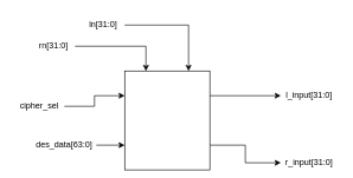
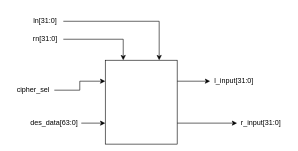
  <mxCell id="0" />
  <mxCell id="1" parent="0" />
  <mxCell id="2" style="edgeStyle=orthogonalEdgeStyle;rounded=0;orthogonalLoop=1;jettySize=auto;html=1;exitX=0.25;exitY=0;exitDx=0;exitDy=0;entryX=0;entryY=0.5;entryDx=0;entryDy=0;" edge="1" parent="1" source="4" target="9"><mxGeometry relative="1" as="geometry" /></mxCell>
  <mxCell id="3" style="edgeStyle=orthogonalEdgeStyle;rounded=0;orthogonalLoop=1;jettySize=auto;html=1;exitX=0.75;exitY=0;exitDx=0;exitDy=0;entryX=0;entryY=0.5;entryDx=0;entryDy=0;" edge="1" parent="1" source="4" target="10"><mxGeometry relative="1" as="geometry" /></mxCell>
  <mxCell id="4" value="" style="rounded=0;whiteSpace=wrap;html=1;rotation=90;" vertex="1" parent="1"><mxGeometry x="165" y="110" width="140" height="120" as="geometry" /></mxCell>
  <mxCell id="5" style="edgeStyle=orthogonalEdgeStyle;rounded=0;orthogonalLoop=1;jettySize=auto;html=1;exitX=1;exitY=0.5;exitDx=0;exitDy=0;entryX=0.25;entryY=1;entryDx=0;entryDy=0;" edge="1" parent="1" source="6" target="4"><mxGeometry relative="1" as="geometry" /></mxCell>
  <mxCell id="6" value="cipher_sel" style="text;html=1;align=center;verticalAlign=middle;whiteSpace=wrap;rounded=0;" vertex="1" parent="1"><mxGeometry x="20" y="135" width="70" height="30" as="geometry" /></mxCell>
  <mxCell id="7" style="edgeStyle=orthogonalEdgeStyle;rounded=0;orthogonalLoop=1;jettySize=auto;html=1;exitX=1;exitY=0.5;exitDx=0;exitDy=0;entryX=0.75;entryY=1;entryDx=0;entryDy=0;" edge="1" parent="1" source="8" target="4"><mxGeometry relative="1" as="geometry" /></mxCell>
  <mxCell id="8" value="des_data[63:0]" style="text;html=1;align=center;verticalAlign=middle;whiteSpace=wrap;rounded=0;" vertex="1" parent="1"><mxGeometry x="45" y="190" width="90" height="30" as="geometry" /></mxCell>
- <mxCell id="9" value="l_input[31:0]" style="text;html=1;align=center;verticalAlign=middle;whiteSpace=wrap;rounded=0;" vertex="1" parent="1"><mxGeometry x="395" y="120" width="80" height="30" as="geometry" /></mxCell>
- <mxCell id="10" value="r_input[31:0]" style="text;html=1;align=center;verticalAlign=middle;whiteSpace=wrap;rounded=0;" vertex="1" parent="1"><mxGeometry x="395" y="215" width="80" height="30" as="geometry" /></mxCell>
+ <mxCell id="9" value="l_input[31:0]" style="text;html=1;align=center;verticalAlign=middle;whiteSpace=wrap;rounded=0;" vertex="1" parent="1"><mxGeometry x="350" y="120" width="80" height="30" as="geometry" /></mxCell>
+ <mxCell id="10" value="r_input[31:0]" style="text;html=1;align=center;verticalAlign=middle;whiteSpace=wrap;rounded=0;" vertex="1" parent="1"><mxGeometry x="395" y="190" width="80" height="30" as="geometry" /></mxCell>
  <mxCell id="11" style="edgeStyle=orthogonalEdgeStyle;rounded=0;orthogonalLoop=1;jettySize=auto;html=1;exitX=1;exitY=0.5;exitDx=0;exitDy=0;entryX=0;entryY=0.25;entryDx=0;entryDy=0;" edge="1" parent="1" source="12" target="4"><mxGeometry relative="1" as="geometry" /></mxCell>
- <mxCell id="12" value="ln[31:0]" style="text;html=1;align=center;verticalAlign=middle;whiteSpace=wrap;rounded=0;" vertex="1" parent="1"><mxGeometry x="115" y="20" width="60" height="30" as="geometry" /></mxCell>
+ <mxCell id="12" value="ln[31:0]" style="text;html=1;align=center;verticalAlign=middle;whiteSpace=wrap;rounded=0;" vertex="1" parent="1"><mxGeometry x="45" y="20" width="60" height="30" as="geometry" /></mxCell>
  <mxCell id="13" style="edgeStyle=orthogonalEdgeStyle;rounded=0;orthogonalLoop=1;jettySize=auto;html=1;exitX=1;exitY=0.5;exitDx=0;exitDy=0;entryX=0;entryY=0.75;entryDx=0;entryDy=0;" edge="1" parent="1" source="14" target="4"><mxGeometry relative="1" as="geometry" /></mxCell>
  <mxCell id="14" value="rn[31:0]" style="text;html=1;align=center;verticalAlign=middle;whiteSpace=wrap;rounded=0;" vertex="1" parent="1"><mxGeometry x="45" y="50" width="60" height="30" as="geometry" /></mxCell>
